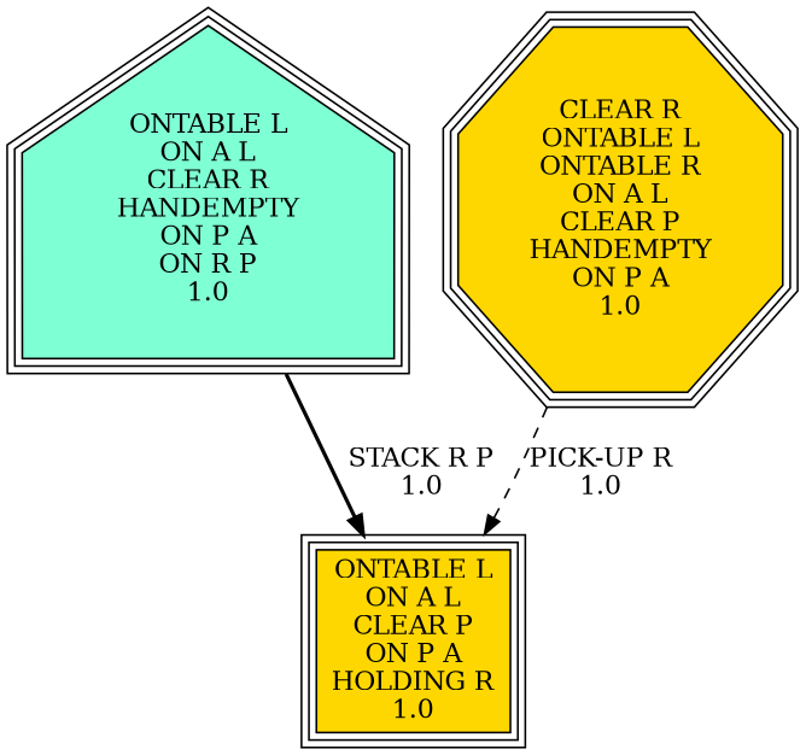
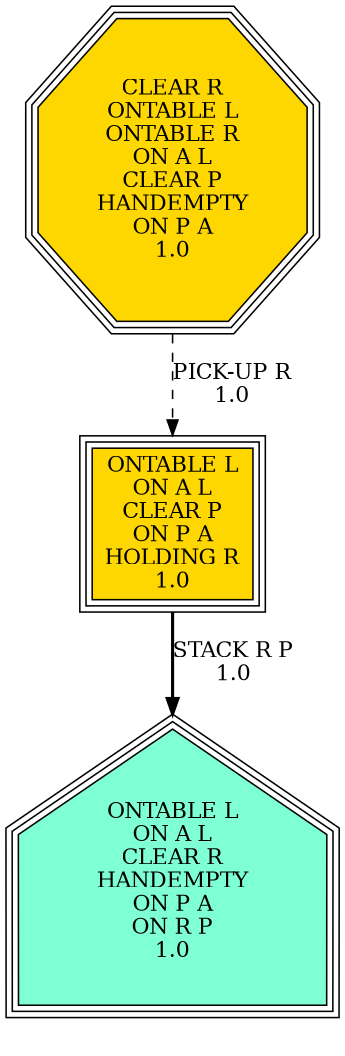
  digraph {
    fontname="DejaVu Serif"
    node [fillcolor=gold peripheries=3 style=filled fontname="DejaVu Serif"]
    edge [arrowhead=normal fontname="DejaVu Serif"]
    "ONTABLE L\nON A L\nCLEAR P\nON P A\nHOLDING R\n1.0\n" [shape=box]
    "ONTABLE L\nON A L\nCLEAR R\nHANDEMPTY\nON P A\nON R P\n1.0\n" [fillcolor=aquamarine shape=house]
    "CLEAR R\nONTABLE L\nONTABLE R\nON A L\nCLEAR P\nHANDEMPTY\nON P A\n1.0\n" [shape=octagon]
-   "ONTABLE L\nON A L\nCLEAR R\nHANDEMPTY\nON P A\nON R P\n1.0\n" -> "ONTABLE L\nON A L\nCLEAR P\nON P A\nHOLDING R\n1.0\n" [label="STACK R P\n1.0\n" style=bold]
+   "ONTABLE L\nON A L\nCLEAR P\nON P A\nHOLDING R\n1.0\n" -> "ONTABLE L\nON A L\nCLEAR R\nHANDEMPTY\nON P A\nON R P\n1.0\n" [label="STACK R P\n1.0\n" style=bold]
    "CLEAR R\nONTABLE L\nONTABLE R\nON A L\nCLEAR P\nHANDEMPTY\nON P A\n1.0\n" -> "ONTABLE L\nON A L\nCLEAR P\nON P A\nHOLDING R\n1.0\n" [label="PICK-UP R\n1.0\n" style=dashed]
  }
